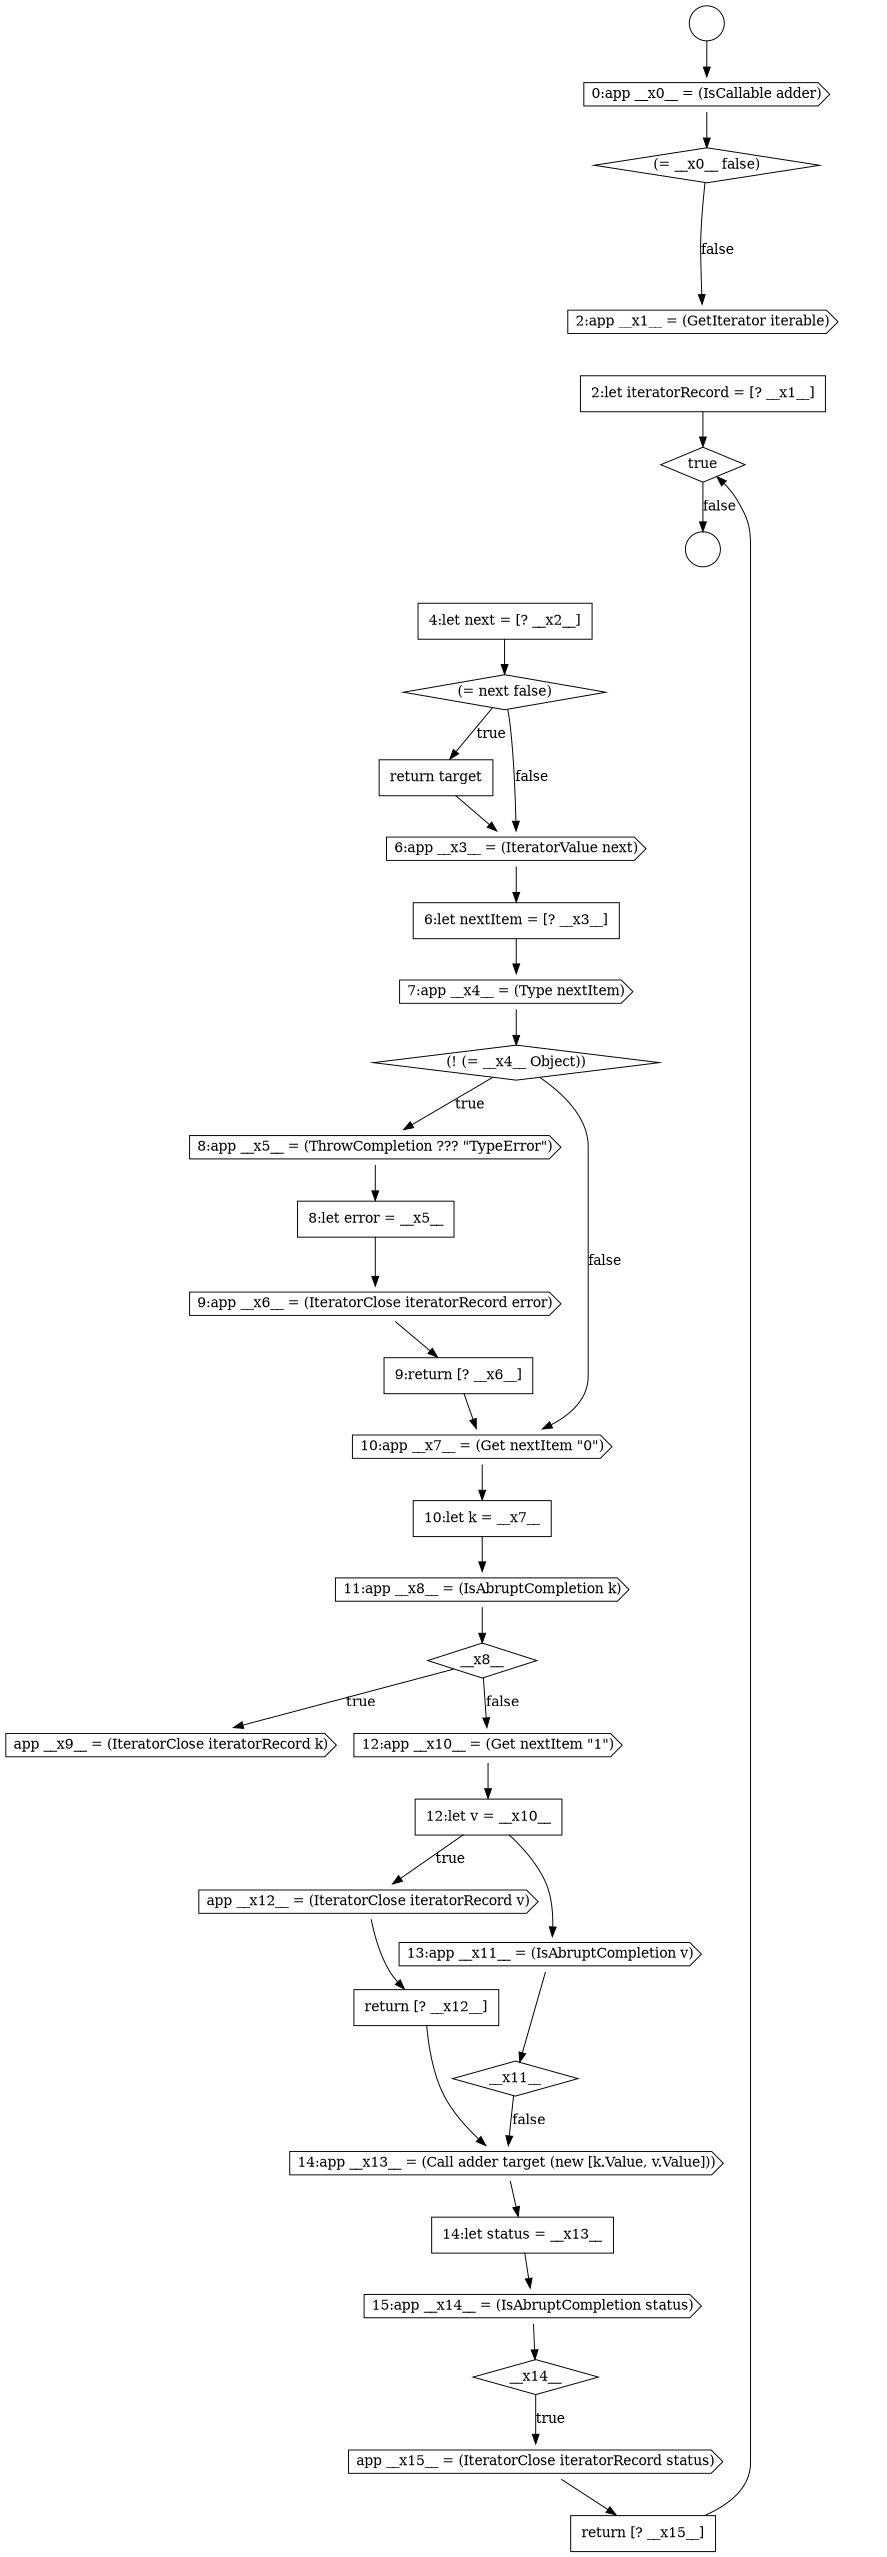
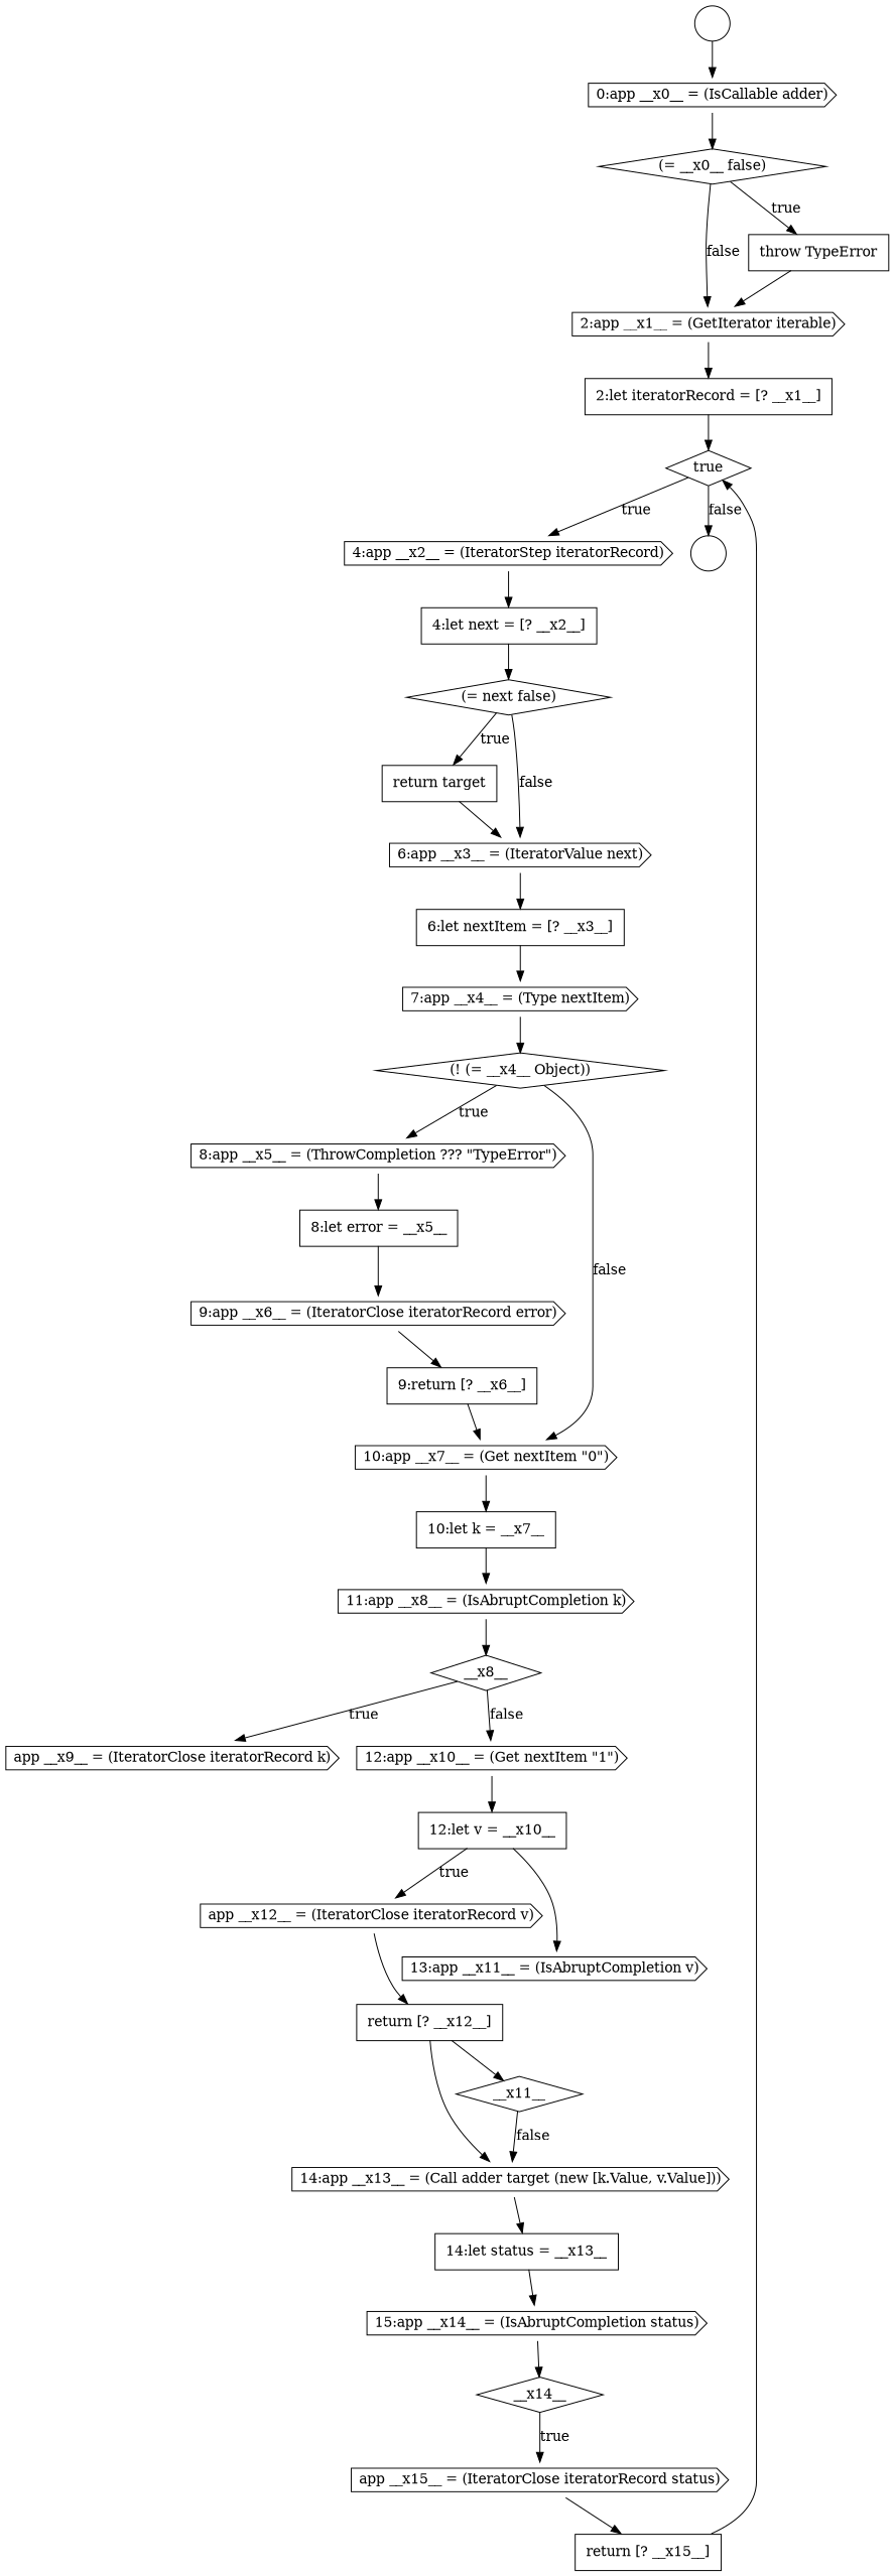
  digraph {
    node [color=black fillcolor=white shape=cds style=filled]
    edge [color=black]
    n1 [label=<<font color="black">true</font>> shape=diamond]
+   n2 [label=<<font color="black">4:app __x2__ = (IteratorStep iteratorRecord)</font>>]
    n3 [label=" " shape=circle]
    n4 [label=<<font color="black">     <table border="0" cellborder="1" cellspacing="0" cellpadding="10">       <tr><td align="left">4:let next = [? __x2__]</td></tr>     </table>   </font>> margin=0 shape=none]
    n5 [label=<<font color="black">(= next false)</font>> shape=diamond]
    n6 [label=<<font color="black">     <table border="0" cellborder="1" cellspacing="0" cellpadding="10">       <tr><td align="left">return target</td></tr>     </table>   </font>> margin=0 shape=none]
    n7 [label=<<font color="black">6:app __x3__ = (IteratorValue next)</font>>]
    n8 [label=<<font color="black">     <table border="0" cellborder="1" cellspacing="0" cellpadding="10">       <tr><td align="left">6:let nextItem = [? __x3__]</td></tr>     </table>   </font>> margin=0 shape=none]
    n9 [label=<<font color="black">7:app __x4__ = (Type nextItem)</font>>]
    n10 [label=<<font color="black">(! (= __x4__ Object))</font>> shape=diamond]
    n11 [label=<<font color="black">app __x12__ = (IteratorClose iteratorRecord v)</font>>]
    n12 [label=<<font color="black">     <table border="0" cellborder="1" cellspacing="0" cellpadding="10">       <tr><td align="left">return [? __x12__]</td></tr>     </table>   </font>> margin=0 shape=none]
    n13 [label=<<font color="black">14:app __x13__ = (Call adder target (new [k.Value, v.Value]))</font>>]
    n14 [label=<<font color="black">(= __x0__ false)</font>> shape=diamond]
    n15 [label=<<font color="black">2:app __x1__ = (GetIterator iterable)</font>>]
+   n16 [label=<<font color="black">     <table border="0" cellborder="1" cellspacing="0" cellpadding="10">       <tr><td align="left">throw TypeError</td></tr>     </table>   </font>> margin=0 shape=none]
    n17 [label=<<font color="black">     <table border="0" cellborder="1" cellspacing="0" cellpadding="10">       <tr><td align="left">2:let iteratorRecord = [? __x1__]</td></tr>     </table>   </font>> margin=0 shape=none]
    n18 [label=<<font color="black">13:app __x11__ = (IsAbruptCompletion v)</font>>]
    n19 [label=<<font color="black">__x11__</font>> shape=diamond]
    n20 [label=<<font color="black">8:app __x5__ = (ThrowCompletion ??? &quot;TypeError&quot;)</font>>]
    n21 [label=<<font color="black">     <table border="0" cellborder="1" cellspacing="0" cellpadding="10">       <tr><td align="left">8:let error = __x5__</td></tr>     </table>   </font>> margin=0 shape=none]
    n22 [label=<<font color="black">9:app __x6__ = (IteratorClose iteratorRecord error)</font>>]
    n23 [label=<<font color="black">app __x9__ = (IteratorClose iteratorRecord k)</font>>]
    n24 [label=<<font color="black">0:app __x0__ = (IsCallable adder)</font>>]
    n25 [label=<<font color="black">     <table border="0" cellborder="1" cellspacing="0" cellpadding="10">       <tr><td align="left">9:return [? __x6__]</td></tr>     </table>   </font>> margin=0 shape=none]
    n26 [label=<<font color="black">10:app __x7__ = (Get nextItem &quot;0&quot;)</font>>]
    n27 [label=<<font color="black">     <table border="0" cellborder="1" cellspacing="0" cellpadding="10">       <tr><td align="left">12:let v = __x10__</td></tr>     </table>   </font>> margin=0 shape=none]
    n28 [label=<<font color="black">     <table border="0" cellborder="1" cellspacing="0" cellpadding="10">       <tr><td align="left">10:let k = __x7__</td></tr>     </table>   </font>> margin=0 shape=none]
    n29 [label=<<font color="black">11:app __x8__ = (IsAbruptCompletion k)</font>>]
    n30 [label=<<font color="black">__x8__</font>> shape=diamond]
    n31 [label=<<font color="black">15:app __x14__ = (IsAbruptCompletion status)</font>>]
    n32 [label=<<font color="black">__x14__</font>> shape=diamond]
    n33 [label=<<font color="black">app __x15__ = (IteratorClose iteratorRecord status)</font>>]
    n34 [label=<<font color="black">12:app __x10__ = (Get nextItem &quot;1&quot;)</font>>]
    n35 [label=<<font color="black">     <table border="0" cellborder="1" cellspacing="0" cellpadding="10">       <tr><td align="left">14:let status = __x13__</td></tr>     </table>   </font>> margin=0 shape=none]
    n36 [label=<<font color="black">     <table border="0" cellborder="1" cellspacing="0" cellpadding="10">       <tr><td align="left">return [? __x15__]</td></tr>     </table>   </font>> margin=0 shape=none]
    n37 [label=" " shape=circle]
+   n1 -> n2 [label=<<font color="black">true</font>>]
    n1 -> n3 [label=<<font color="black">false</font>>]
+   n2 -> n4
    n4 -> n5
    n5 -> n6 [label=<<font color="black">true</font>>]
    n5 -> n7 [label=<<font color="black">false</font>>]
    n6 -> n7
    n7 -> n8
    n8 -> n9
    n9 -> n10
    n10 -> n20 [label=<<font color="black">true</font>>]
    n10 -> n26 [label=<<font color="black">false</font>>]
    n11 -> n12
    n12 -> n13
    n13 -> n35
    n14 -> n15 [label=<<font color="black">false</font>>]
+   n14 -> n16 [label=<<font color="black">true</font>>]
+   n15 -> n17
+   n16 -> n15
    n17 -> n1
-   n18 -> n19
+   n12 -> n19
    n19 -> n13 [label=<<font color="black">false</font>>]
    n20 -> n21
    n21 -> n22
    n22 -> n25
    n24 -> n14
    n25 -> n26
    n26 -> n28
    n27 -> n11 [label=<<font color="black">true</font>>]
    n27 -> n18
    n28 -> n29
    n29 -> n30
    n30 -> n23 [label=<<font color="black">true</font>>]
    n30 -> n34 [label=<<font color="black">false</font>>]
    n31 -> n32
    n32 -> n33 [label=<<font color="black">true</font>>]
    n33 -> n36
    n34 -> n27
    n35 -> n31
    n36 -> n1
    n37 -> n24
  }
